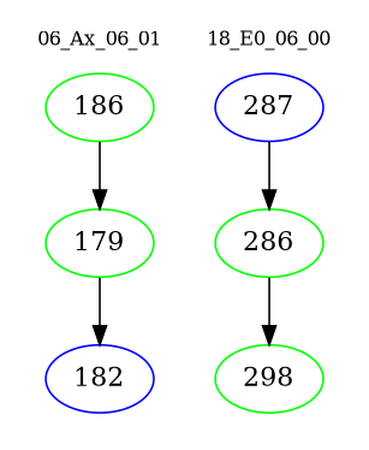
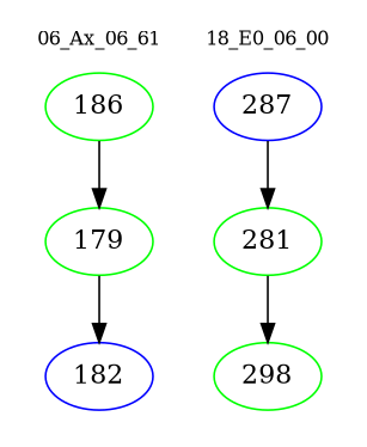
  digraph {
    node [color=green]
    edge [color=black]
    n1 [label=179]
    n2 [color=blue label=182]
    n3 [label=186]
-   n4 [label=286]
+   n4 [label=281]
    n5 [color=blue label=287]
    n6 [label=298]
    subgraph cluster_1 {
      color=white
      fontsize=10
-     label="06_Ax_06_01"
+     label="06_Ax_06_61"
      n1
      n2
      n3
    }
    subgraph cluster_2 {
      color=white
      fontsize=10
      label="18_E0_06_00"
      n4
      n5
      n6
    }
    n1 -> n2
    n3 -> n1
    n4 -> n6
    n5 -> n4
  }
